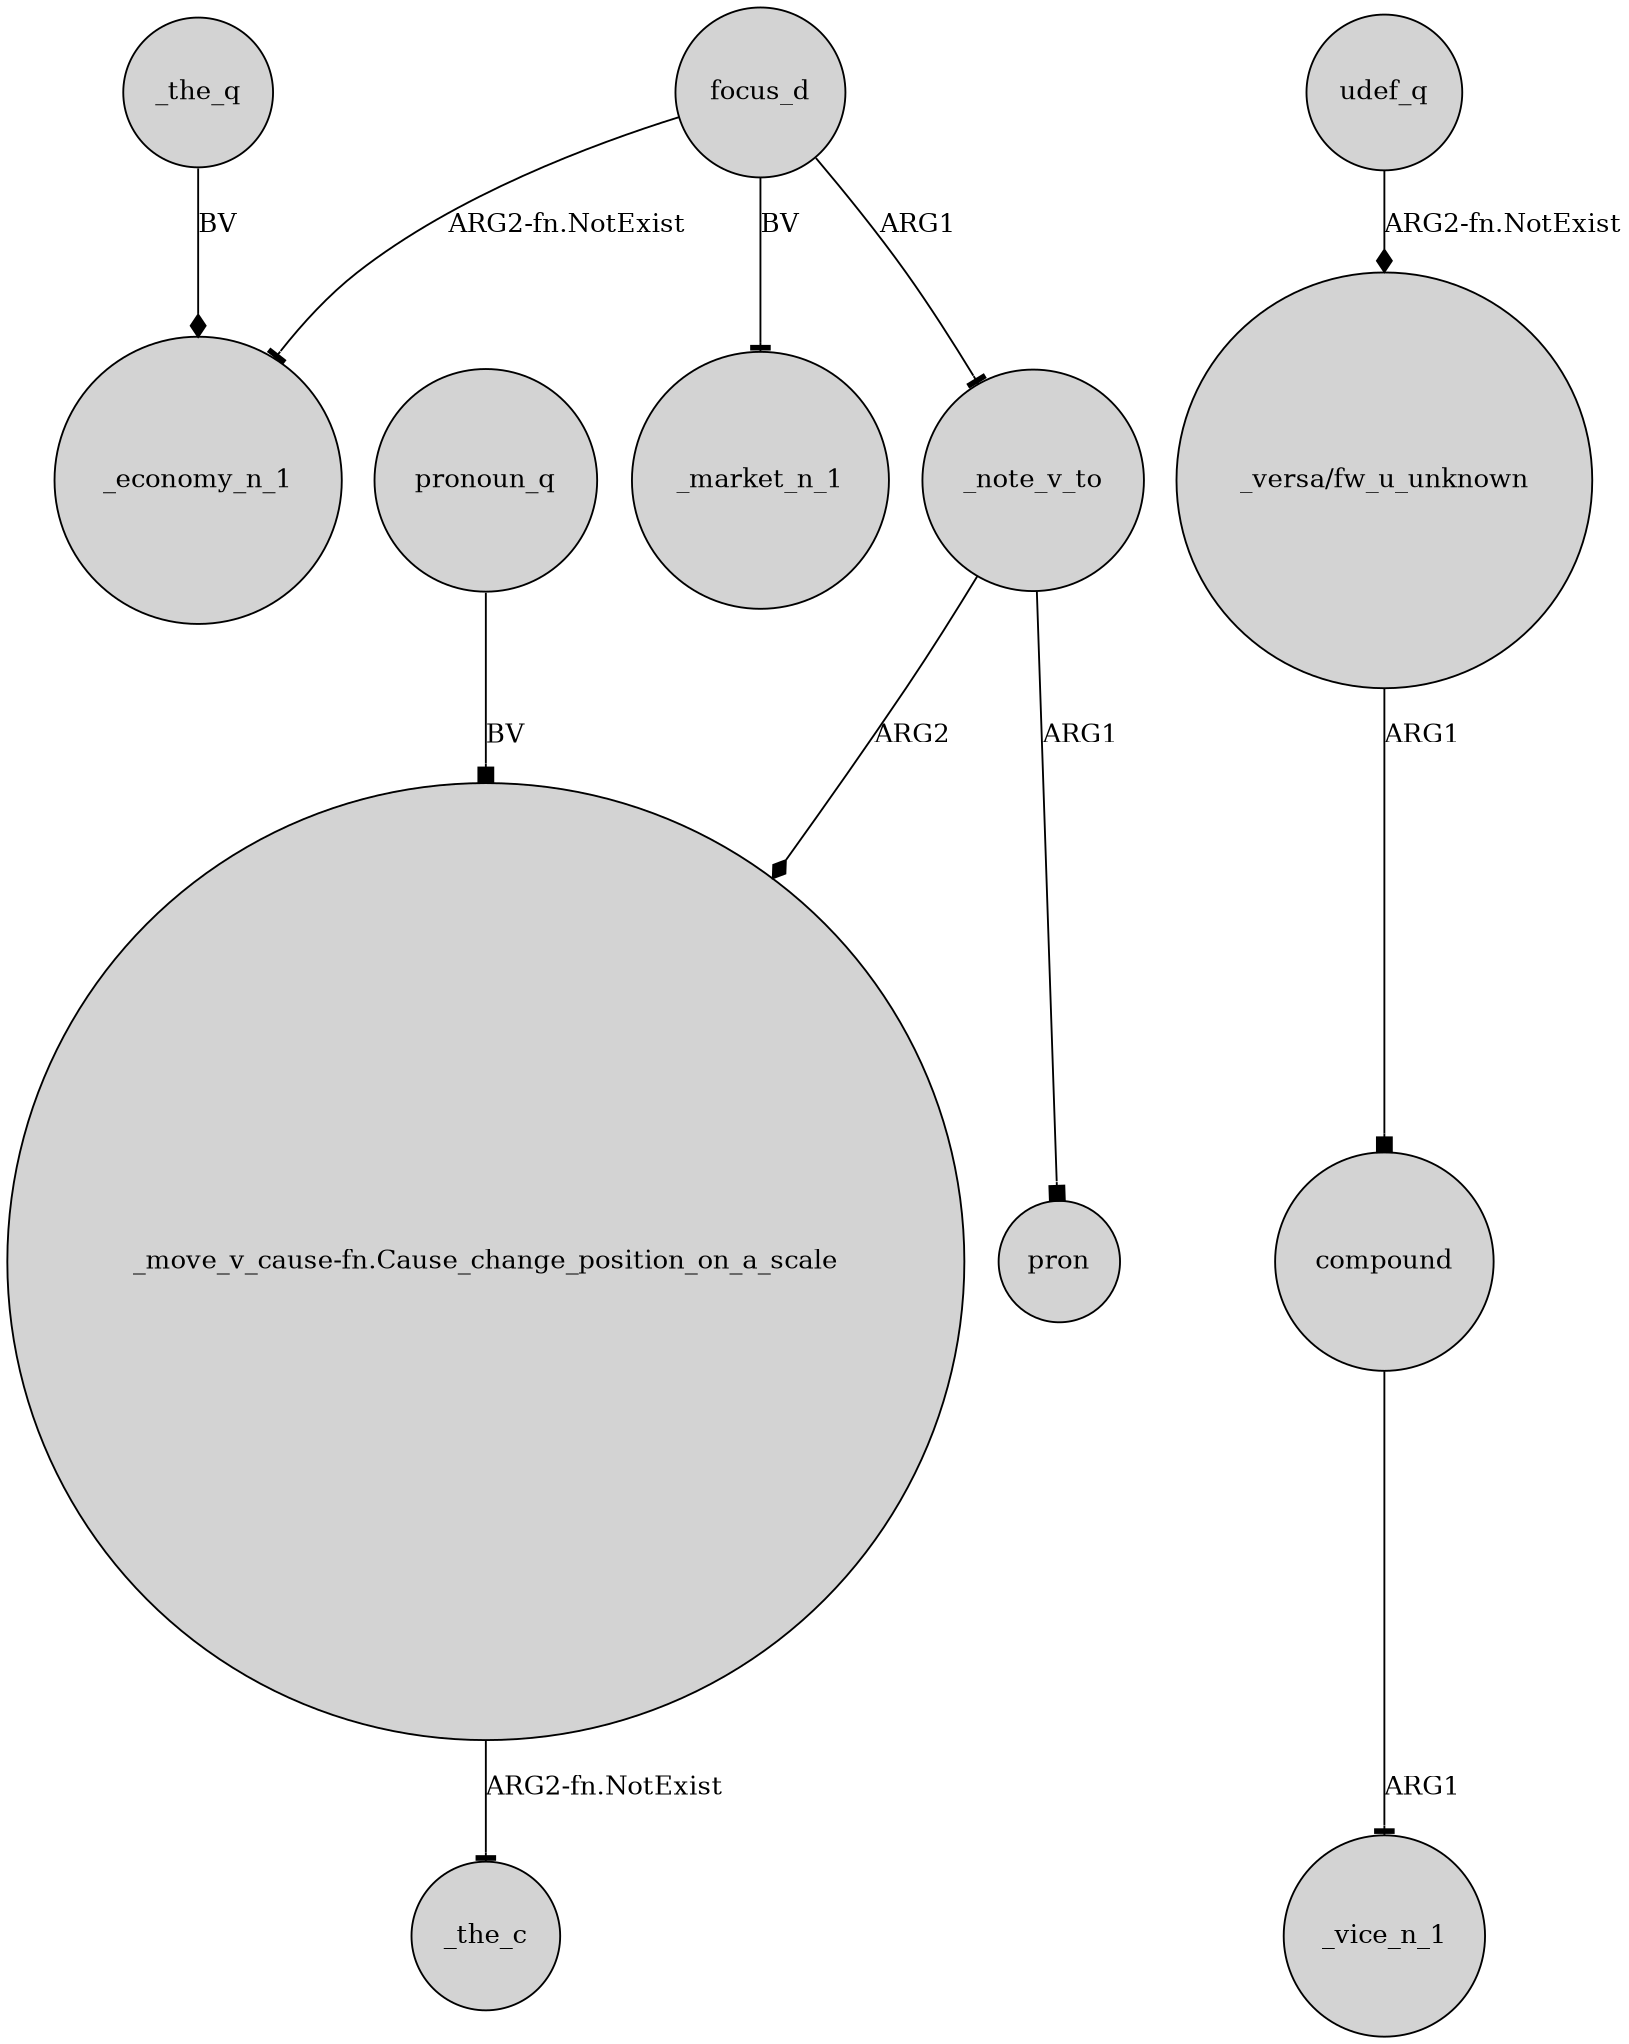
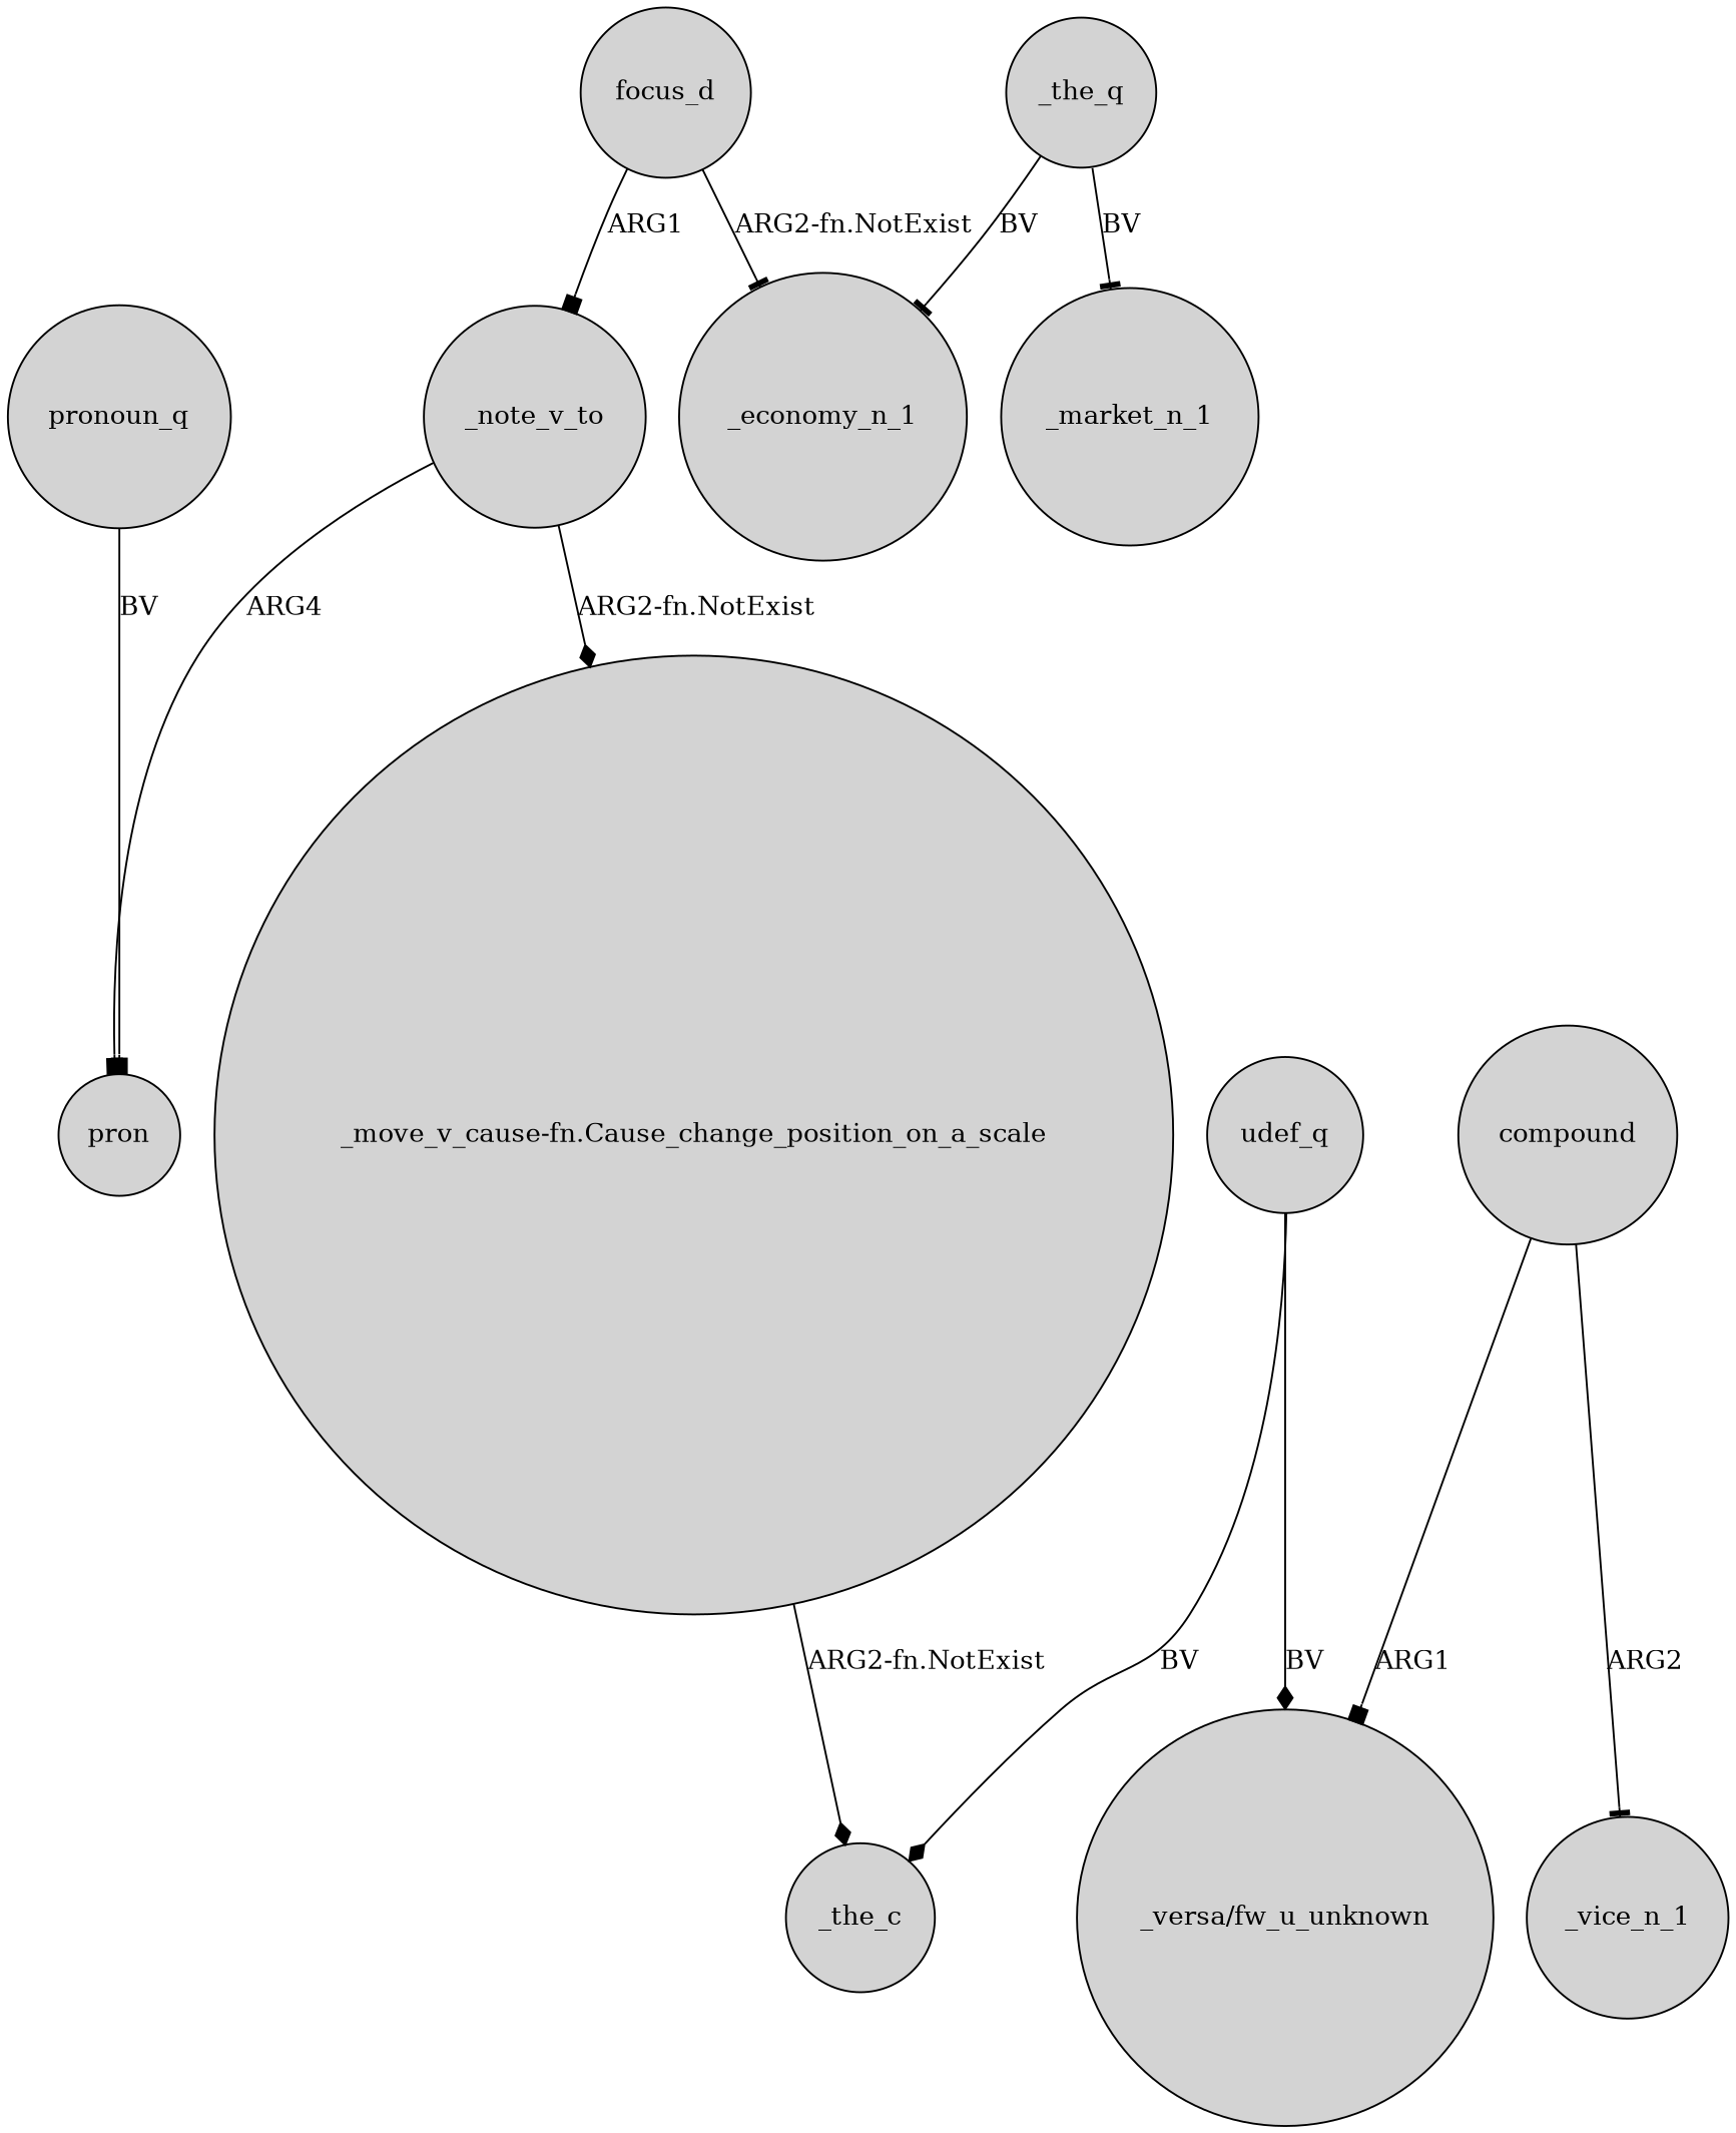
  digraph {
    node [shape=circle style=filled]
    edge [arrowhead=box]
    _note_v_to
    pron
    "_move_v_cause-fn.Cause_change_position_on_a_scale"
    n4 [label=_the_c]
    _the_q
    _economy_n_1
    _market_n_1
    compound
    _vice_n_1
    "_versa/fw_u_unknown"
    focus_d
    udef_q
    pronoun_q
-   _note_v_to -> pron [label=ARG1]
-   _note_v_to -> "_move_v_cause-fn.Cause_change_position_on_a_scale" [arrowhead=diamond label=ARG2]
-   "_move_v_cause-fn.Cause_change_position_on_a_scale" -> n4 [arrowhead=tee label="ARG2-fn.NotExist"]
-   _the_q -> _economy_n_1 [arrowhead=diamond label=BV]
-   focus_d -> _market_n_1 [arrowhead=tee label=BV]
-   compound -> _vice_n_1 [arrowhead=tee label=ARG1]
-   "_versa/fw_u_unknown" -> compound [label=ARG1]
-   focus_d -> _note_v_to [arrowhead=tee label=ARG1]
+   _note_v_to -> pron [label=ARG4]
+   _note_v_to -> "_move_v_cause-fn.Cause_change_position_on_a_scale" [arrowhead=diamond label="ARG2-fn.NotExist"]
+   "_move_v_cause-fn.Cause_change_position_on_a_scale" -> n4 [arrowhead=diamond label="ARG2-fn.NotExist"]
+   _the_q -> _economy_n_1 [arrowhead=tee label=BV]
+   _the_q -> _market_n_1 [arrowhead=tee label=BV]
+   compound -> _vice_n_1 [arrowhead=tee label=ARG2]
+   compound -> "_versa/fw_u_unknown" [label=ARG1]
+   focus_d -> _note_v_to [label=ARG1]
    focus_d -> _economy_n_1 [arrowhead=tee label="ARG2-fn.NotExist"]
-   udef_q -> "_versa/fw_u_unknown" [arrowhead=diamond label="ARG2-fn.NotExist"]
-   pronoun_q -> "_move_v_cause-fn.Cause_change_position_on_a_scale" [label=BV]
+   udef_q -> n4 [arrowhead=diamond label=BV]
+   udef_q -> "_versa/fw_u_unknown" [arrowhead=diamond label=BV]
+   pronoun_q -> pron [label=BV]
  }
